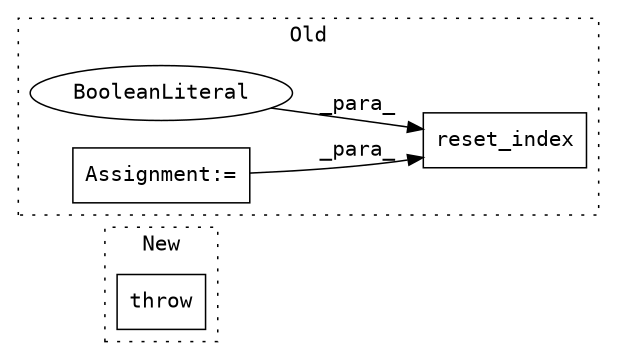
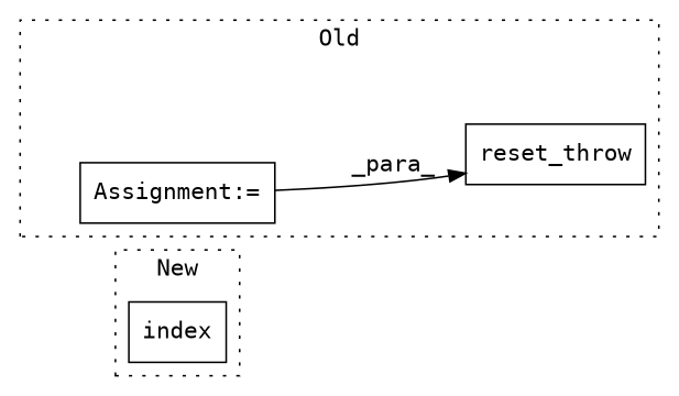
  digraph {
    fontname="DejaVu Sans Mono"
    rankdir=LR
    node [fontname="DejaVu Sans Mono" l=6 shape=box]
    edge [fontname="DejaVu Sans Mono"]
-   n1 [a=53 label=throw s=6358]
-   n2 [a=32 l="12,1" label=reset_index s="4815,4831"]
-   n3 [a=9 l=4 label=BooleanLiteral s=4827 shape=ellipse]
+   n1 [a=53 label=index s=6358]
+   n2 [a=32 l="12,1" label=reset_throw s="4815,4831"]
    n4 [a=7 label="Assignment:=" s=4723]
    subgraph cluster_1 {
      label=New
      style=dotted
      n1
    }
    subgraph cluster_2 {
      label=Old
      style=dotted
      n2
-     n3
      n4
    }
-   n3 -> n2 [label=_para_]
    n4 -> n2 [label=_para_]
  }
